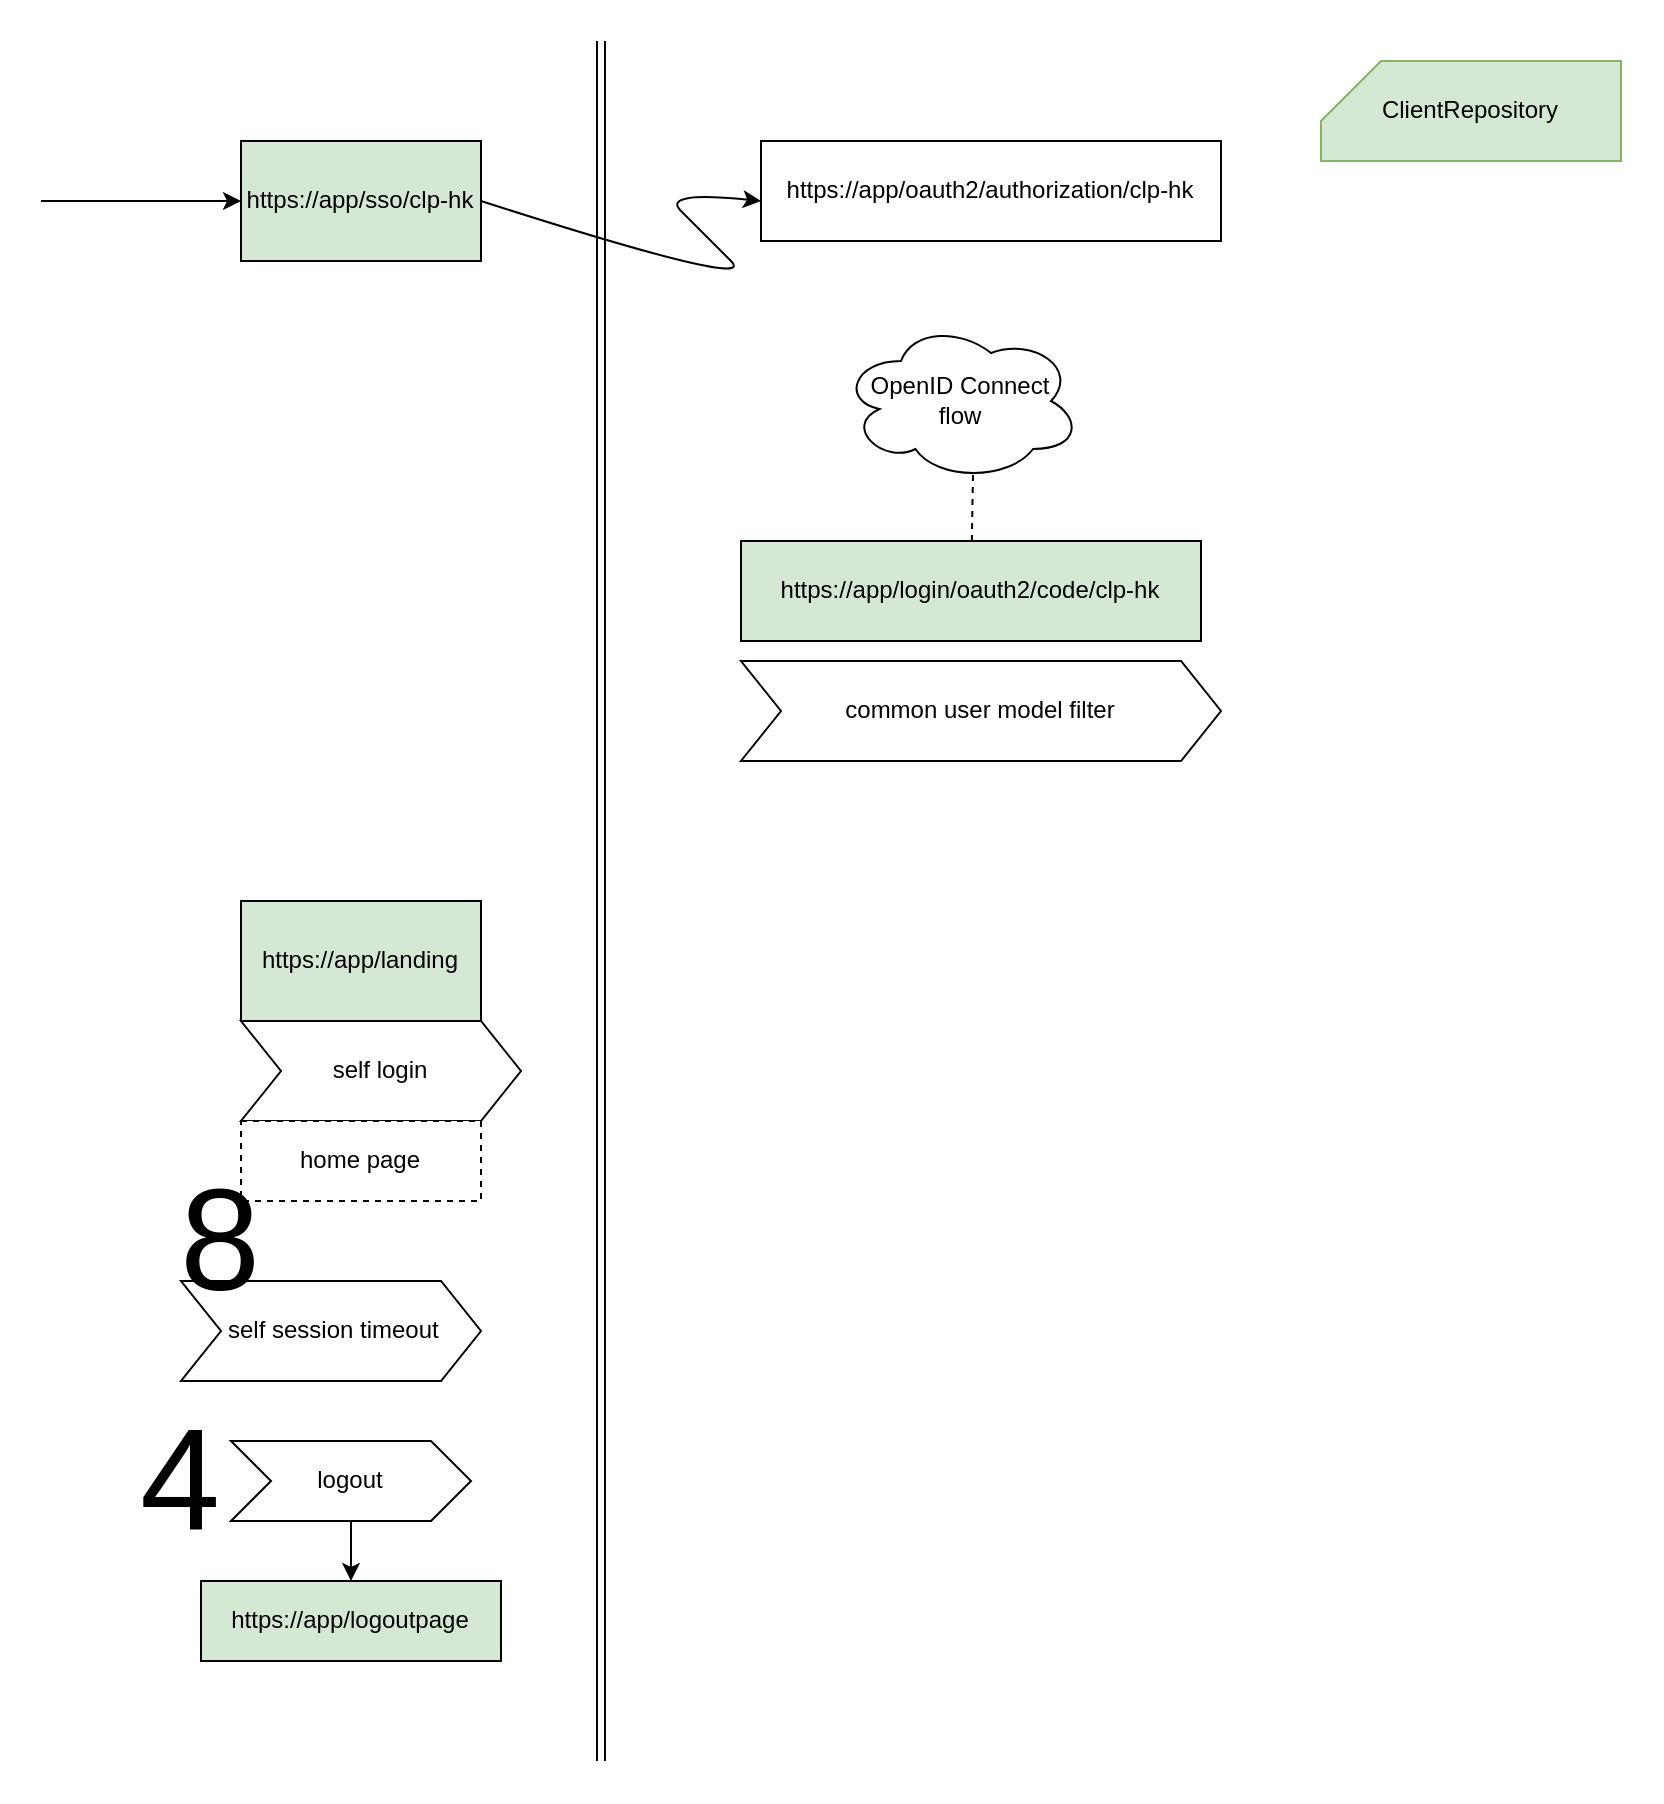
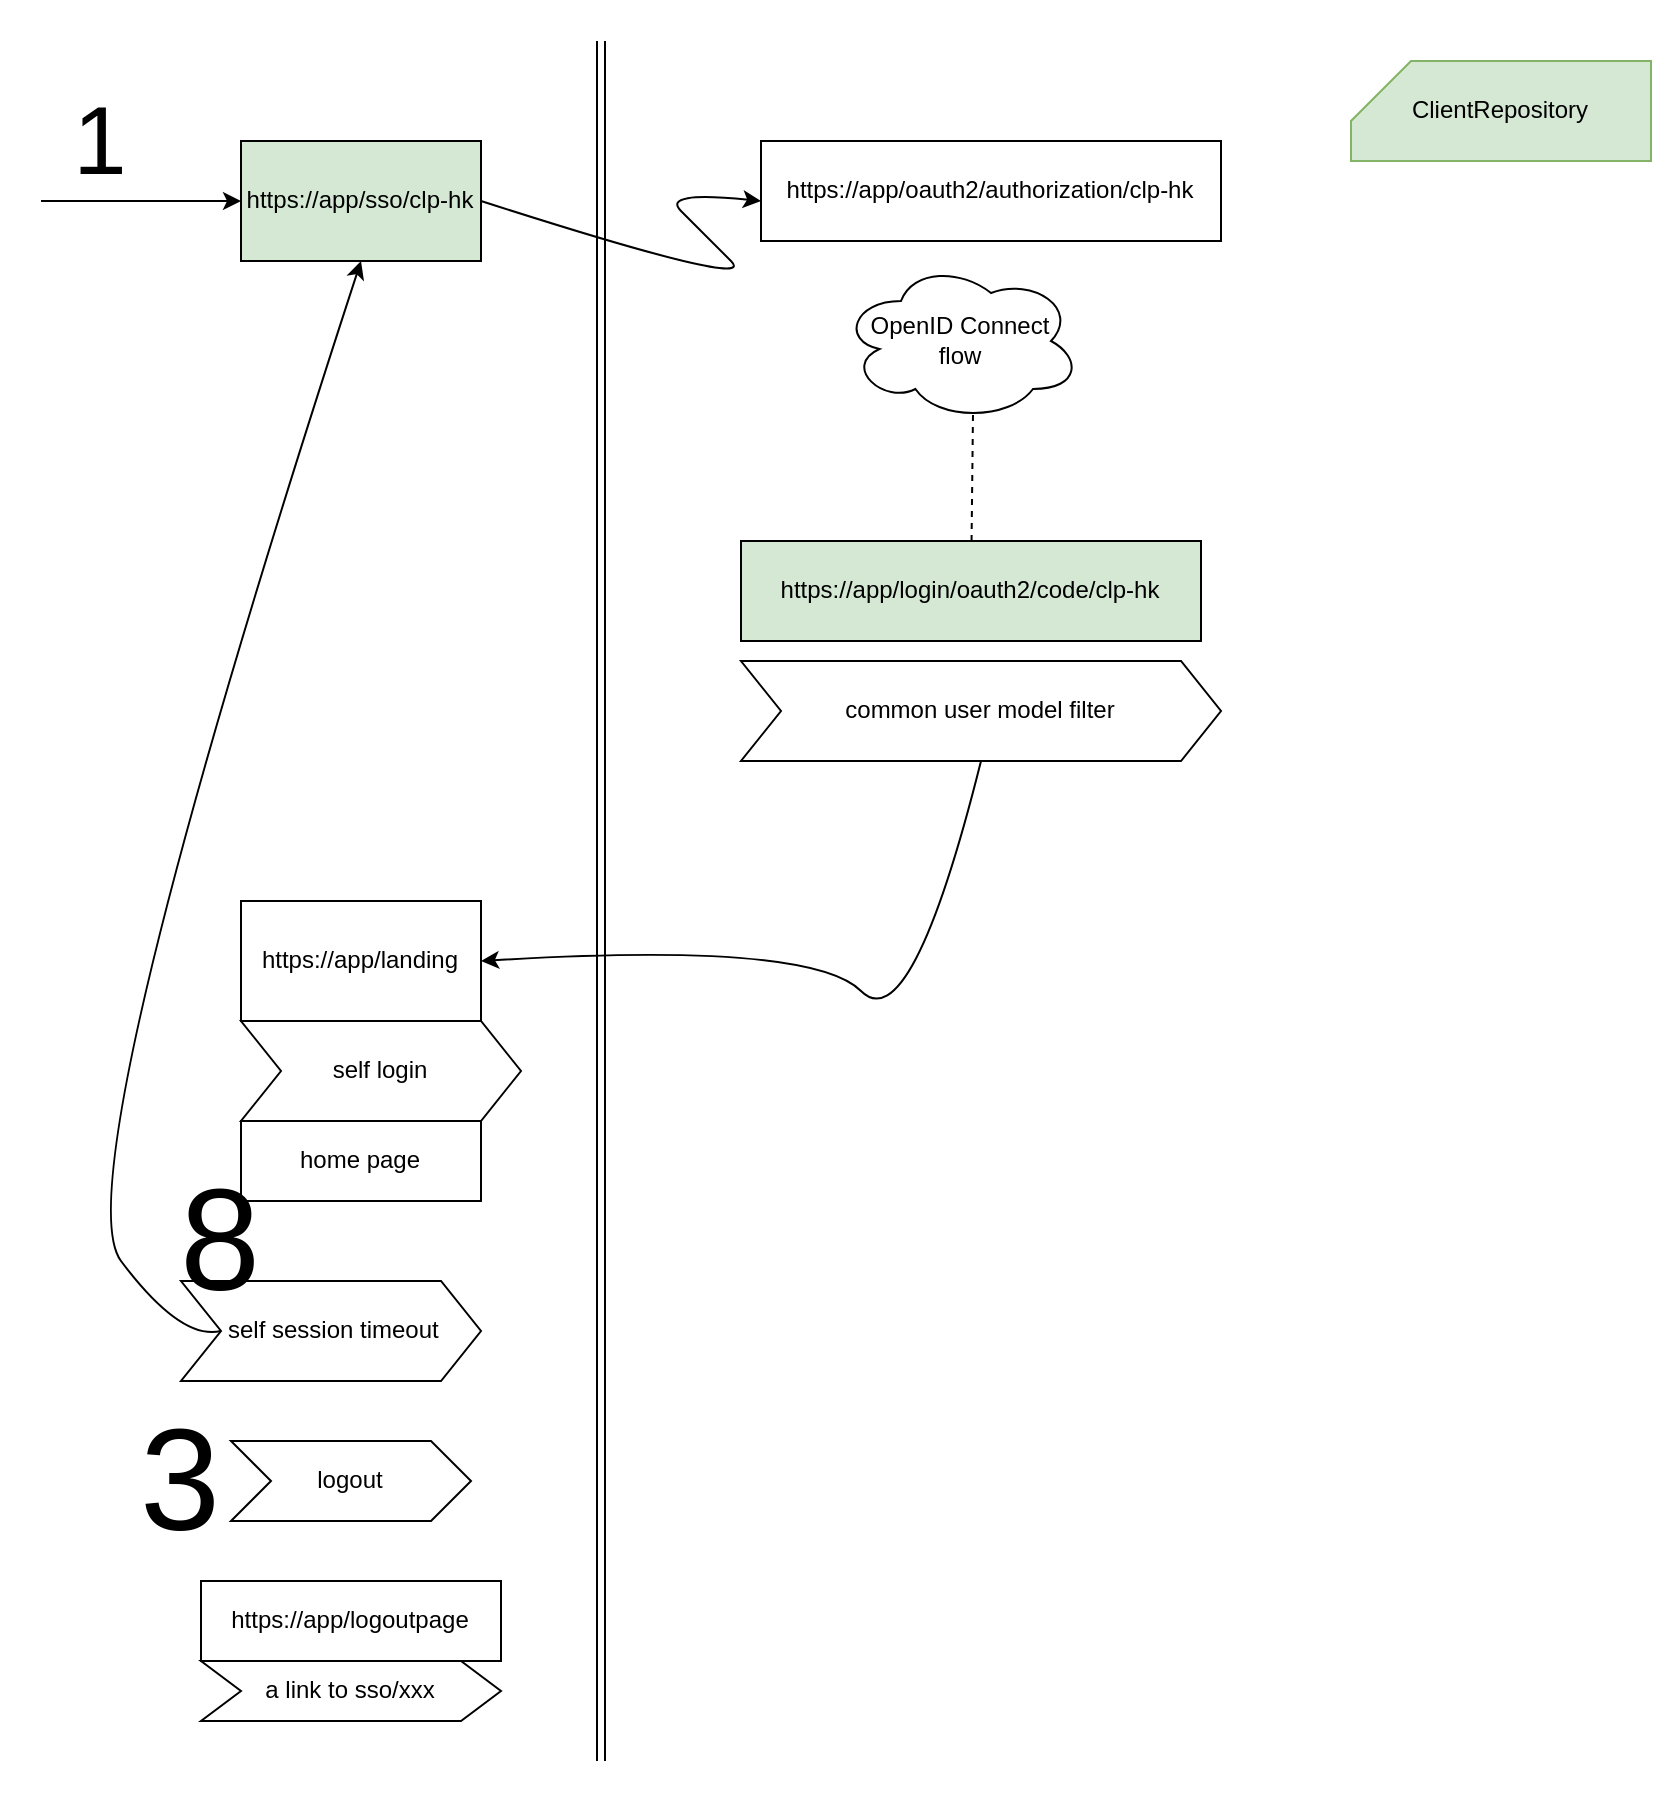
  <mxCell id="0" />
  <mxCell id="1" parent="0" />
  <mxCell id="2" value="https://app/sso/clp-hk" style="rounded=0;whiteSpace=wrap;html=1;fillColor=#d5e8d4;" vertex="1" parent="1"><mxGeometry x="120" y="70" width="120" height="60" as="geometry" /></mxCell>
  <mxCell id="3" value="" style="endArrow=classic;html=1;entryX=0;entryY=0.5;entryDx=0;entryDy=0;" edge="1" parent="1" target="2"><mxGeometry width="50" height="50" relative="1" as="geometry"><mxPoint x="20" y="100" as="sourcePoint" /><mxPoint x="70" y="100" as="targetPoint" /></mxGeometry></mxCell>
  <mxCell id="4" value="https://app/oauth2/authorization/clp-hk" style="rounded=0;whiteSpace=wrap;html=1;" vertex="1" parent="1"><mxGeometry x="380" y="70" width="230" height="50" as="geometry" /></mxCell>
  <mxCell id="5" value="" style="curved=1;endArrow=classic;html=1;exitX=1;exitY=0.5;exitDx=0;exitDy=0;" edge="1" parent="1" source="2"><mxGeometry width="50" height="50" relative="1" as="geometry"><mxPoint x="330" y="145" as="sourcePoint" /><mxPoint x="380" y="100" as="targetPoint" /><Array as="points"><mxPoint x="380" y="145" /><mxPoint x="350" y="115" /><mxPoint x="330" y="95" /></Array></mxGeometry></mxCell>
- <mxCell id="6" value="OpenID Connect&lt;br&gt;flow" style="ellipse;shape=cloud;whiteSpace=wrap;html=1;" vertex="1" parent="1"><mxGeometry x="420" y="160" width="120" height="80" as="geometry" /></mxCell>
+ <mxCell id="6" value="OpenID Connect&lt;br&gt;flow" style="ellipse;shape=cloud;whiteSpace=wrap;html=1;" vertex="1" parent="1"><mxGeometry x="420" y="130" width="120" height="80" as="geometry" /></mxCell>
  <mxCell id="7" value="https://app/login/oauth2/code/clp-hk" style="rounded=0;whiteSpace=wrap;html=1;fillColor=#d5e8d4;" vertex="1" parent="1"><mxGeometry x="370" y="270" width="230" height="50" as="geometry" /></mxCell>
  <mxCell id="8" value="" style="endArrow=none;dashed=1;html=1;entryX=0.55;entryY=0.95;entryDx=0;entryDy=0;entryPerimeter=0;" edge="1" parent="1" source="7" target="6"><mxGeometry width="50" height="50" relative="1" as="geometry"><mxPoint x="445" y="280" as="sourcePoint" /><mxPoint x="495" y="230" as="targetPoint" /></mxGeometry></mxCell>
  <mxCell id="9" value="common user model filter" style="shape=step;perimeter=stepPerimeter;whiteSpace=wrap;html=1;fixedSize=1;" vertex="1" parent="1"><mxGeometry x="370" y="330" width="240" height="50" as="geometry" /></mxCell>
- <mxCell id="10" value="https://app/landing" style="rounded=0;whiteSpace=wrap;html=1;fillColor=#d5e8d4;" vertex="1" parent="1"><mxGeometry x="120" y="450" width="120" height="60" as="geometry" /></mxCell>
+ <mxCell id="10" value="https://app/landing" style="rounded=0;whiteSpace=wrap;html=1;" vertex="1" parent="1"><mxGeometry x="120" y="450" width="120" height="60" as="geometry" /></mxCell>
+ <mxCell id="11" value="" style="curved=1;endArrow=classic;html=1;entryX=1;entryY=0.5;entryDx=0;entryDy=0;exitX=0.5;exitY=1;exitDx=0;exitDy=0;" edge="1" parent="1" source="9" target="10"><mxGeometry width="50" height="50" relative="1" as="geometry"><mxPoint x="405" y="520" as="sourcePoint" /><mxPoint x="455" y="470" as="targetPoint" /><Array as="points"><mxPoint x="455" y="520" /><mxPoint x="405" y="470" /></Array></mxGeometry></mxCell>
  <mxCell id="12" value="" style="shape=link;html=1;" edge="1" parent="1"><mxGeometry width="50" height="50" relative="1" as="geometry"><mxPoint x="300" y="880" as="sourcePoint" /><mxPoint x="300" y="20" as="targetPoint" /></mxGeometry></mxCell>
  <mxCell id="13" value="self login" style="shape=step;perimeter=stepPerimeter;whiteSpace=wrap;html=1;fixedSize=1;size=20;rotation=0;" vertex="1" parent="1"><mxGeometry x="120" y="510" width="140" height="50" as="geometry" /></mxCell>
- <mxCell id="14" value="home page" style="rounded=0;whiteSpace=wrap;html=1;dashed=1;" vertex="1" parent="1"><mxGeometry x="120" y="560" width="120" height="40" as="geometry" /></mxCell>
+ <mxCell id="14" value="home page" style="rounded=0;whiteSpace=wrap;html=1;" vertex="1" parent="1"><mxGeometry x="120" y="560" width="120" height="40" as="geometry" /></mxCell>
  <mxCell id="15" value="&amp;nbsp;self session timeout" style="shape=step;perimeter=stepPerimeter;whiteSpace=wrap;html=1;fixedSize=1;" vertex="1" parent="1"><mxGeometry x="90" y="640" width="150" height="50" as="geometry" /></mxCell>
+ <mxCell id="16" value="" style="curved=1;endArrow=classic;html=1;exitX=0;exitY=0.5;exitDx=0;exitDy=0;entryX=0.5;entryY=1;entryDx=0;entryDy=0;" edge="1" parent="1" source="15" target="2"><mxGeometry width="50" height="50" relative="1" as="geometry"><mxPoint x="10" y="860" as="sourcePoint" /><mxPoint x="60" y="810" as="targetPoint" /><Array as="points"><mxPoint x="90" y="670" /><mxPoint x="30" y="590" /></Array></mxGeometry></mxCell>
  <mxCell id="17" value="logout" style="shape=step;perimeter=stepPerimeter;whiteSpace=wrap;html=1;fixedSize=1;" vertex="1" parent="1"><mxGeometry x="115" y="720" width="120" height="40" as="geometry" /></mxCell>
- <mxCell id="18" value="https://app/logoutpage" style="rounded=0;whiteSpace=wrap;html=1;fillColor=#d5e8d4;" vertex="1" parent="1"><mxGeometry x="100" y="790" width="150" height="40" as="geometry" /></mxCell>
- <mxCell id="19" value="" style="endArrow=classic;html=1;entryX=0.5;entryY=0;entryDx=0;entryDy=0;" edge="1" parent="1" source="17" target="18"><mxGeometry width="50" height="50" relative="1" as="geometry"><mxPoint x="10" y="900" as="sourcePoint" /><mxPoint x="60" y="850" as="targetPoint" /></mxGeometry></mxCell>
+ <mxCell id="18" value="https://app/logoutpage" style="rounded=0;whiteSpace=wrap;html=1;" vertex="1" parent="1"><mxGeometry x="100" y="790" width="150" height="40" as="geometry" /></mxCell>
+ <mxCell id="20" value="a link to sso/xxx" style="shape=step;perimeter=stepPerimeter;whiteSpace=wrap;html=1;fixedSize=1;" vertex="1" parent="1"><mxGeometry x="100" y="830" width="150" height="30" as="geometry" /></mxCell>
+ <mxCell id="21" value="&lt;font style=&quot;font-size: 48px&quot;&gt;1&lt;/font&gt;" style="text;html=1;strokeColor=none;fillColor=none;align=center;verticalAlign=middle;whiteSpace=wrap;rounded=0;" vertex="1" parent="1"><mxGeometry x="30" y="60" width="40" height="20" as="geometry" /></mxCell>
  <mxCell id="22" value="&lt;font style=&quot;font-size: 72px&quot;&gt;8&lt;/font&gt;" style="text;html=1;strokeColor=none;fillColor=none;align=center;verticalAlign=middle;whiteSpace=wrap;rounded=0;" vertex="1" parent="1"><mxGeometry x="90" y="610" width="40" height="20" as="geometry" /></mxCell>
- <mxCell id="23" value="&lt;font style=&quot;font-size: 72px&quot;&gt;4&lt;/font&gt;" style="text;html=1;strokeColor=none;fillColor=none;align=center;verticalAlign=middle;whiteSpace=wrap;rounded=0;" vertex="1" parent="1"><mxGeometry x="70" y="730" width="40" height="20" as="geometry" /></mxCell>
- <mxCell id="24" value="ClientRepository" style="shape=card;whiteSpace=wrap;html=1;align=center;fillColor=#d5e8d4;strokeColor=#82b366;" vertex="1" parent="1"><mxGeometry x="660" y="30" width="150" height="50" as="geometry" /></mxCell>
+ <mxCell id="23" value="&lt;font style=&quot;font-size: 72px&quot;&gt;3&lt;/font&gt;" style="text;html=1;strokeColor=none;fillColor=none;align=center;verticalAlign=middle;whiteSpace=wrap;rounded=0;" vertex="1" parent="1"><mxGeometry x="70" y="730" width="40" height="20" as="geometry" /></mxCell>
+ <mxCell id="24" value="ClientRepository" style="shape=card;whiteSpace=wrap;html=1;align=center;fillColor=#d5e8d4;strokeColor=#82b366;" vertex="1" parent="1"><mxGeometry x="675" y="30" width="150" height="50" as="geometry" /></mxCell>
